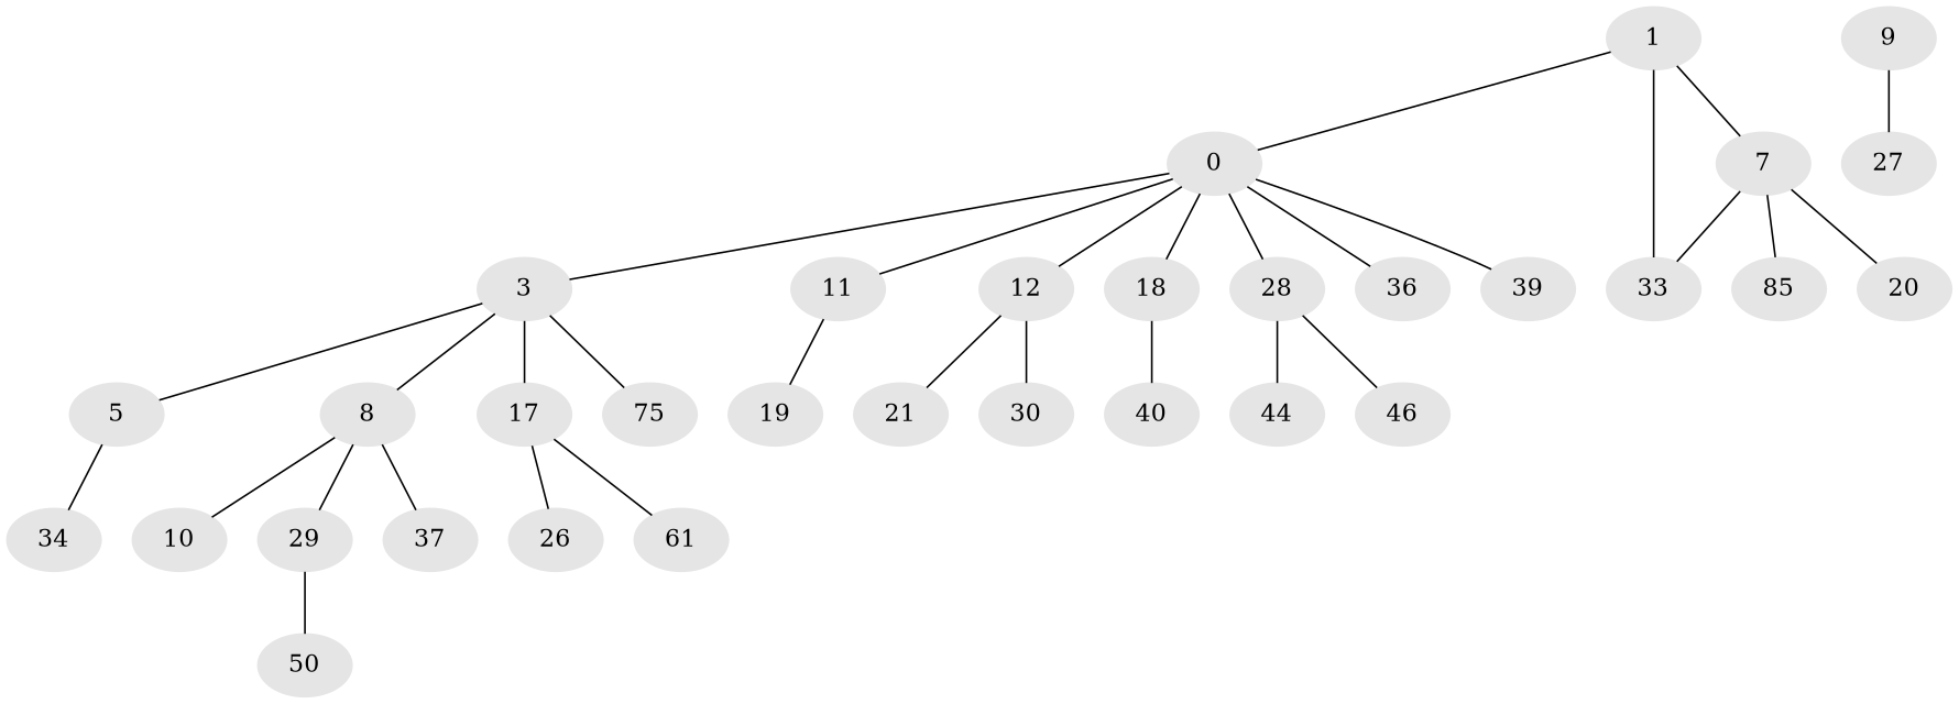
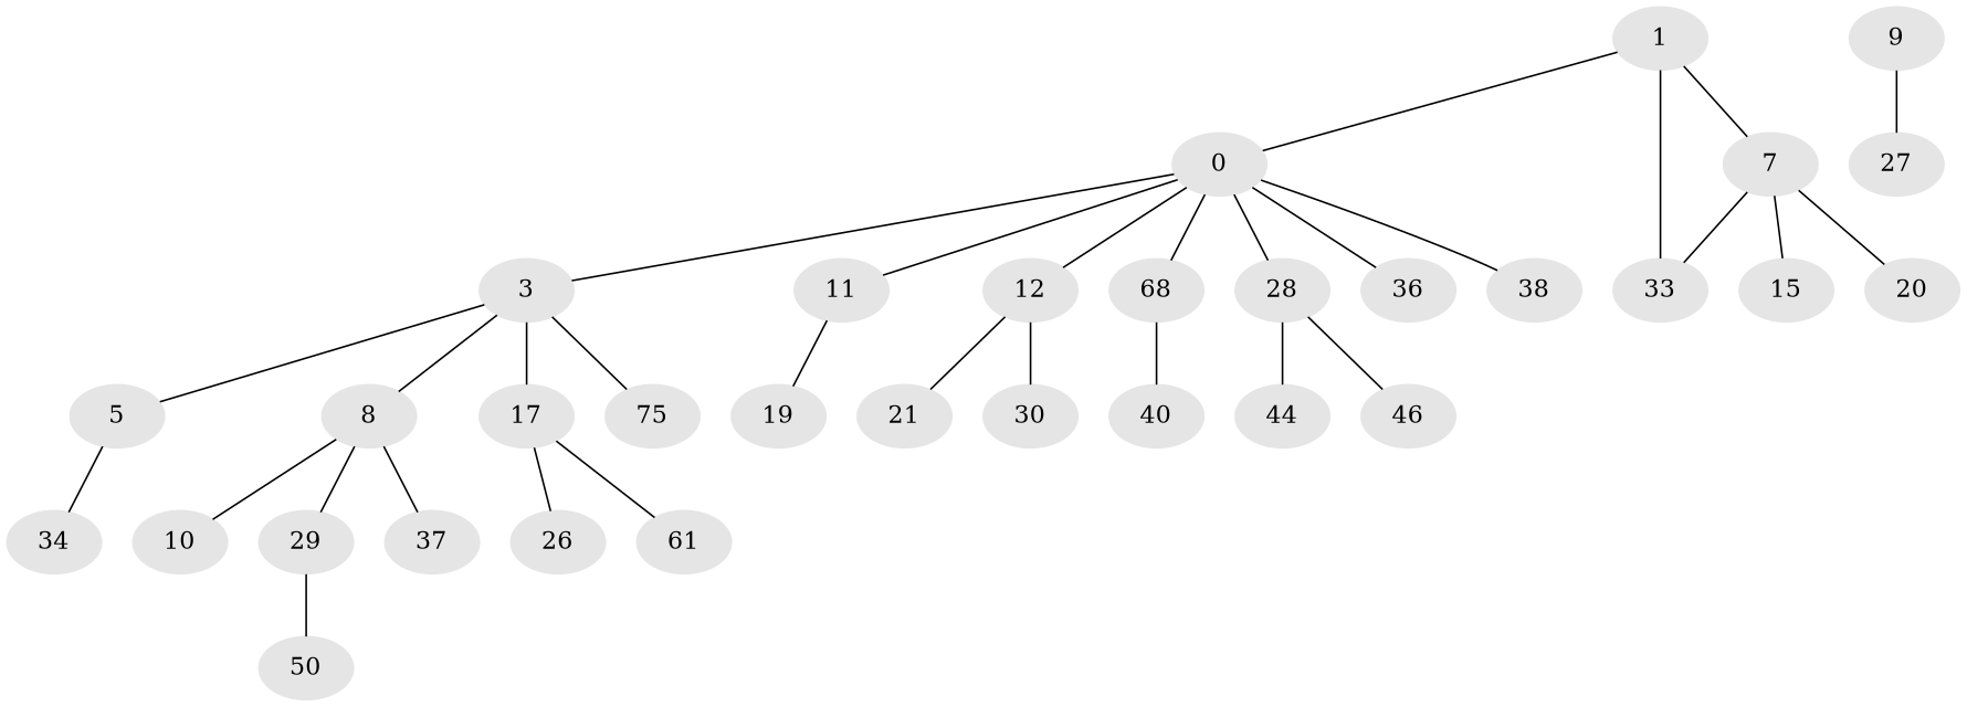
  graph {
    node [color=gray90 style=filled]
    1 [super="+14"]
    n2 [label=0 super="+6"]
    7 [super="+13"]
    33 [super="+47"]
    3 [super="+4"]
    11 [super="+32"]
    12 [super="+22"]
-   18
+   18 [label=68]
    28 [super="+42"]
    36 [super="+39"]
-   38 [label=39]
-   15 [super="+43" label=85]
+   38
+   15 [super="+43"]
    20 [super="+24"]
    27 [super="+35"]
    9
    5 [super="+16"]
    8 [super="+29"]
    17 [super="+23"]
    n19 [label=75]
    19
    21
    30
    40 [super="+49"]
    44
    46
    34
    10
    n28 [label=29 super="+48"]
    37 [super="+41"]
    26 [super="+31"]
    n31 [label=61]
    50
    1 -- n2
    1 -- 7
    1 -- 33
    n2 -- 3
    n2 -- 11
    n2 -- 12
    n2 -- 18
    n2 -- 28
    n2 -- 36
    n2 -- 38
    7 -- 33
    7 -- 15
    7 -- 20
    3 -- 5
    3 -- 8
    3 -- 17
    3 -- n19
    11 -- 19
    12 -- 21
    12 -- 30
    18 -- 40
    28 -- 44
    28 -- 46
    9 -- 27
    5 -- 34
    8 -- 10
    8 -- n28
    8 -- 37
    17 -- 26
    17 -- n31
    n28 -- 50
  }
